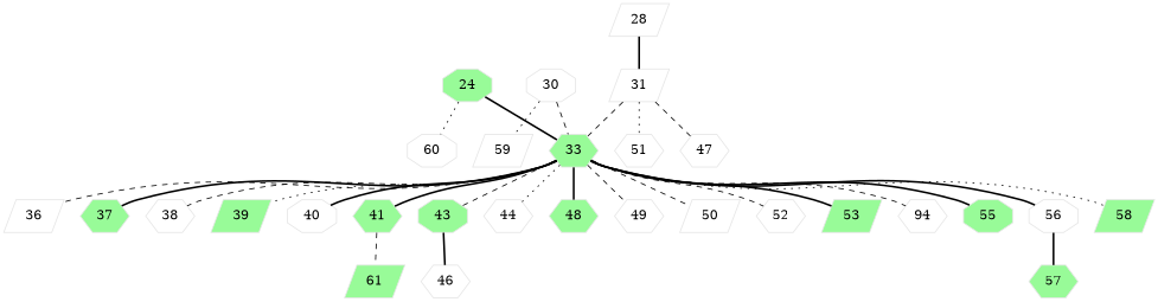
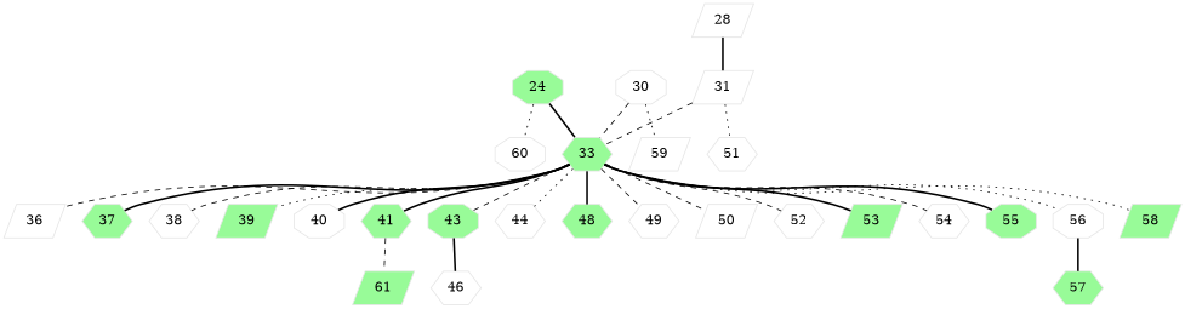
  graph {
    node [color=gray90 fillcolor=white shape=hexagon style=filled]
    edge [style=dashed]
    31 [shape=parallelogram super="+8+12"]
    33 [fillcolor=palegreen super="+19+20+10+15+32+21+14+23+22+27"]
-   47
    51
    28 [shape=parallelogram]
    36 [shape=parallelogram]
    37 [fillcolor=palegreen]
    38
    39 [fillcolor=palegreen shape=parallelogram]
    40 [shape=octagon super="+25"]
    41 [fillcolor=palegreen super="+35"]
    43 [fillcolor=palegreen shape=octagon]
    44
    48 [fillcolor=palegreen super="+24"]
    49
    50 [shape=parallelogram]
    52
    53 [fillcolor=palegreen shape=parallelogram]
-   54 [label=94]
+   54
    55 [fillcolor=palegreen shape=octagon]
    56 [shape=octagon super="+45"]
    58 [fillcolor=palegreen shape=parallelogram]
    n23 [fillcolor=palegreen label=24 shape=octagon]
    60 [shape=octagon]
    30 [shape=octagon]
    59 [shape=parallelogram]
    61 [fillcolor=palegreen shape=parallelogram]
    46
    57 [fillcolor=palegreen]
    31 -- 33
-   31 -- 47
    31 -- 51 [style=dotted]
    33 -- 36
    33 -- 37 [style=bold]
    33 -- 38
    33 -- 39 [style=dotted]
    33 -- 40 [style=bold]
    33 -- 41 [style=bold]
    33 -- 43
    33 -- 44 [style=dotted]
    33 -- 48 [style=bold]
    33 -- 49
    33 -- 50
    33 -- 52
    33 -- 53 [style=bold]
    33 -- 54
    33 -- 55 [style=bold]
-   33 -- 56 [style=bold]
+   33 -- 56 [style=dotted]
    33 -- 58 [style=dotted]
    28 -- 31 [style=bold]
    41 -- 61
    43 -- 46 [style=bold]
    56 -- 57 [style=bold]
    n23 -- 33 [style=bold]
    n23 -- 60 [style=dotted]
    30 -- 33
    30 -- 59 [style=dotted]
  }
